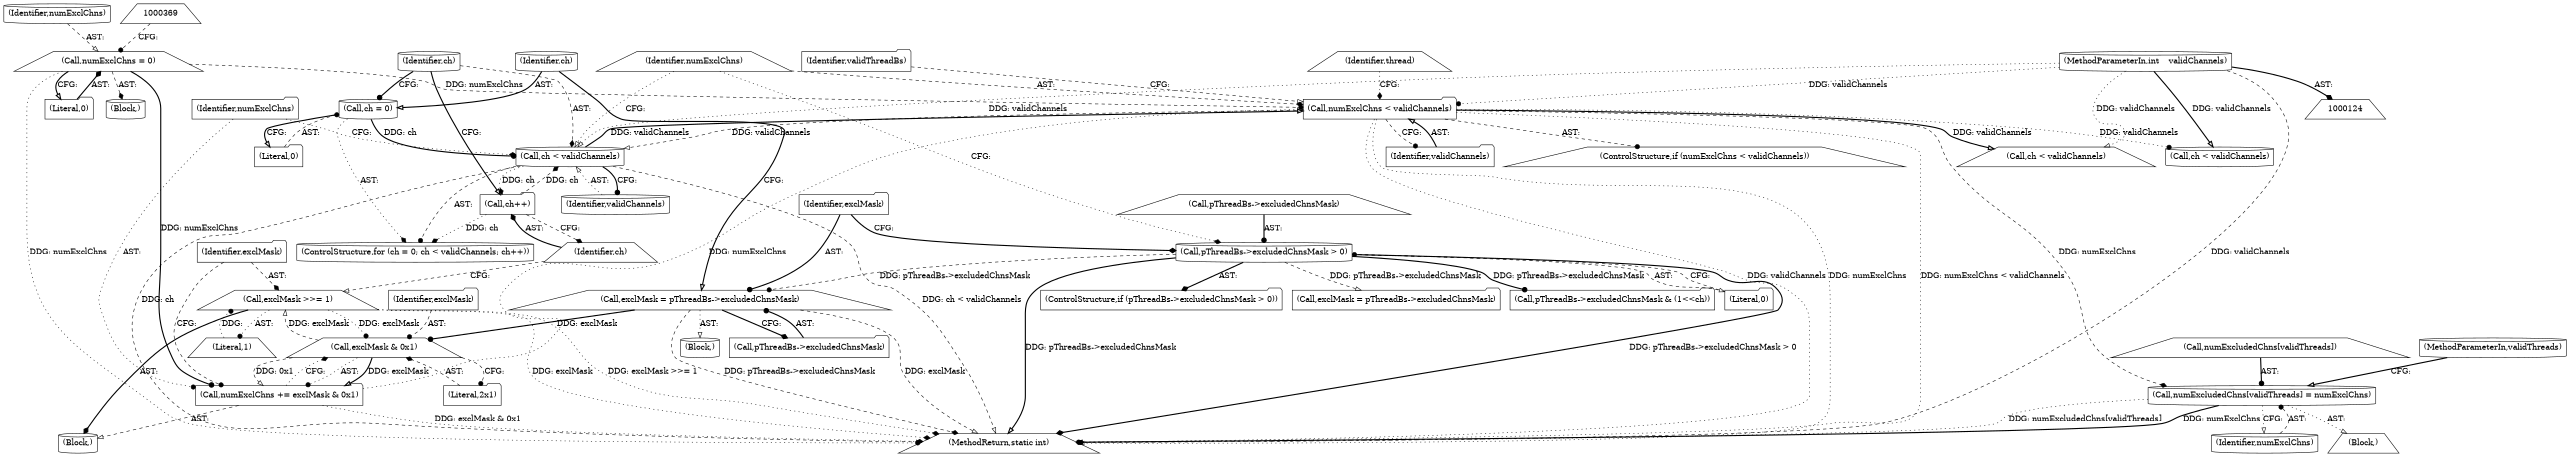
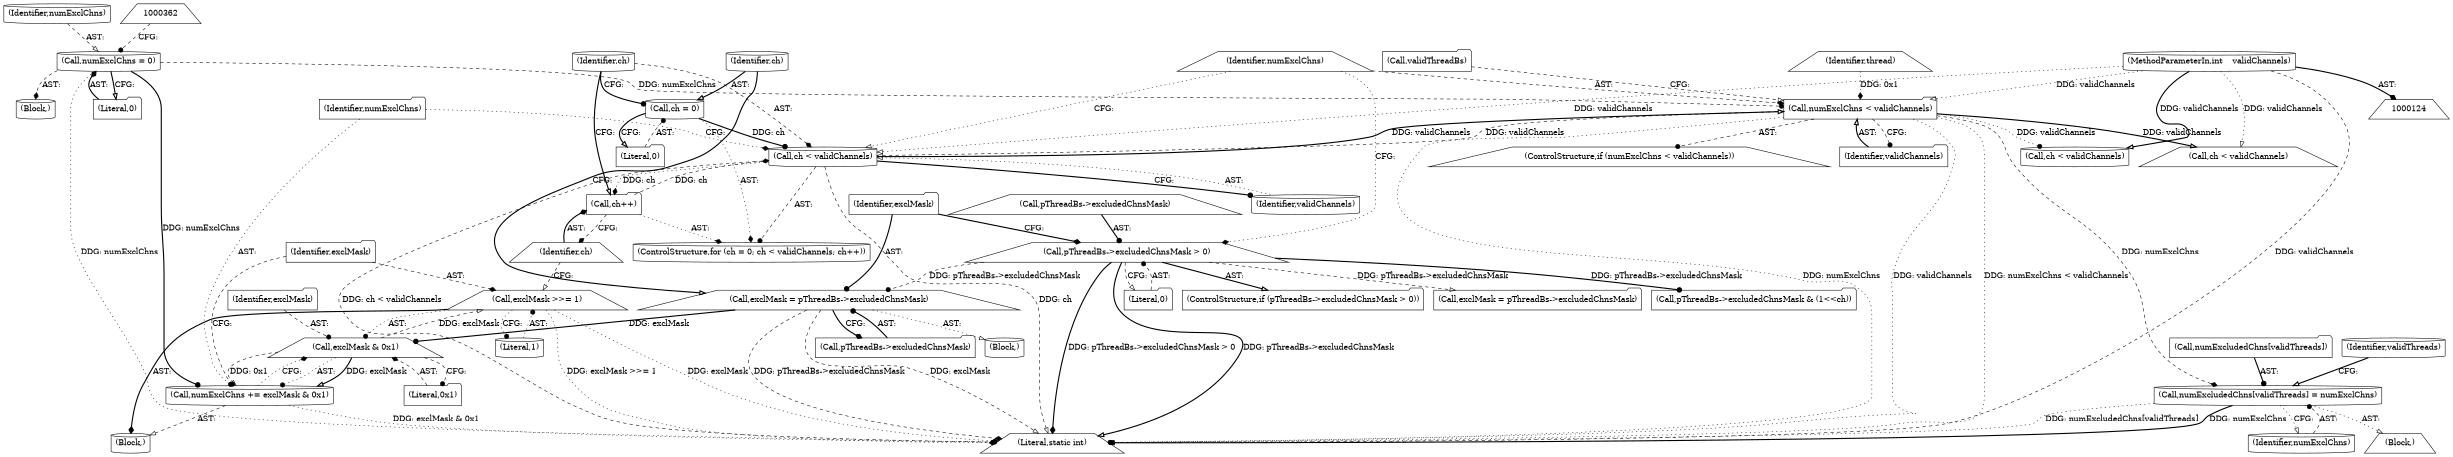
  digraph {
    node [shape=cylinder]
    edge [arrowhead=onormal style=dashed]
    n1 [label="(Call,numExcludedChns[validThreads] = numExclChns)"]
    n2 [label="(Identifier,numExclChns)"]
    n3 [label="(Block,)" shape=trapezium]
-   n4 [label="(MethodReturn,static int)" shape=trapezium]
+   n4 [label="(Literal,static int)" shape=trapezium]
    n5 [label="(Call,numExclChns < validChannels)" shape=folder]
    n6 [label="(Call,ch < validChannels)"]
    n7 [label="(Call,ch < validChannels)"]
    n8 [label="(Call,ch < validChannels)" shape=trapezium]
    n9 [label="(Identifier,validChannels)" shape=folder]
    n10 [label="(ControlStructure,if (numExclChns < validChannels))" shape=trapezium]
    n11 [label="(Call,ch++)" shape=folder]
    n12 [label="(Identifier,validChannels)"]
    n13 [label="(ControlStructure,for (ch = 0; ch < validChannels; ch++))"]
-   n14 [label="(Call,numExclChns += exclMask & 0x1)" shape=folder]
+   n14 [label="(Call,numExclChns += exclMask & 0x1)"]
    n15 [label="(Call,exclMask & 0x1)" shape=trapezium]
    n16 [label="(Block,)"]
    n17 [label="(Call,exclMask >>= 1)" shape=trapezium]
-   n18 [label="(Literal,2x1)" shape=folder]
-   n19 [label="(Literal,1)" shape=trapezium]
+   n18 [label="(Literal,0x1)" shape=folder]
+   n19 [label="(Literal,1)"]
    n20 [label="(Call,exclMask = pThreadBs->excludedChnsMask)" shape=trapezium]
    n21 [label="(Call,pThreadBs->excludedChnsMask)" shape=folder]
    n22 [label="(Block,)"]
-   n23 [label="(Call,pThreadBs->excludedChnsMask > 0)"]
+   n23 [label="(Call,pThreadBs->excludedChnsMask > 0)" shape=trapezium]
    n24 [label="(Literal,0)" shape=folder]
    n25 [label="(ControlStructure,if (pThreadBs->excludedChnsMask > 0))" shape=folder]
    n26 [label="(Call,exclMask = pThreadBs->excludedChnsMask)" shape=folder]
    n27 [label="(Call,pThreadBs->excludedChnsMask & (1<<ch))" shape=folder]
-   n28 [label="(Call,numExclChns = 0)" shape=trapezium]
+   n28 [label="(Call,numExclChns = 0)"]
    n29 [label="(Block,)"]
    n30 [label="(Literal,0)" shape=folder]
    n31 [label="(Identifier,ch)" shape=trapezium]
    n32 [label="(Call,ch = 0)"]
    n33 [label="(Literal,0)" shape=folder]
    n34 [label="(MethodParameterIn,int    validChannels)"]
    1000124 [shape=trapezium]
    n36 [label="(Identifier,numExclChns)" shape=folder]
    n37 [label="(Identifier,exclMask)" shape=folder]
-   n38 [label="(Call,numExcludedChns[validThreads])" shape=trapezium]
+   n38 [label="(Call,numExcludedChns[validThreads])" shape=folder]
    n39 [label="(Identifier,exclMask)" shape=folder]
    n40 [label="(Identifier,exclMask)" shape=folder]
    n41 [label="(Identifier,ch)"]
-   n42 [label="(MethodParameterIn,validThreads)"]
+   n42 [label="(Identifier,validThreads)"]
    n43 [label="(Identifier,numExclChns)" shape=trapezium]
    n44 [label="(Identifier,ch)"]
    n45 [label="(Identifier,numExclChns)"]
-   n46 [label="(Identifier,validThreadBs)" shape=folder]
+   n46 [label="(Call,validThreadBs)" shape=folder]
    n47 [label="(Identifier,thread)" shape=trapezium]
    n48 [label="(Call,pThreadBs->excludedChnsMask)" shape=trapezium]
-   1000362 [shape=trapezium label=1000369]
+   1000362 [shape=trapezium]
    n1 -> n2 [label="CFG: " style=dotted]
    n1 -> n3 [label="AST: " style=dotted]
    n1 -> n4 [arrowhead=dot label="DDG: numExcludedChns[validThreads]" style=dotted]
    n1 -> n4 [label="DDG: numExclChns" style=bold]
    n2 -> n1 [arrowhead=dot label="AST: "]
    n5 -> n1 [arrowhead=diamond label="DDG: numExclChns"]
    n5 -> n4 [label="DDG: numExclChns" style=dotted]
    n5 -> n4 [arrowhead=dot label="DDG: numExclChns < validChannels" style=dotted]
    n5 -> n4 [label="DDG: validChannels" style=dotted]
    n5 -> n6 [label="DDG: validChannels"]
    n5 -> n7 [arrowhead=dot label="DDG: validChannels" style=dotted]
    n5 -> n8 [label="DDG: validChannels" style=bold]
    n5 -> n9 [arrowhead=dot label="CFG: "]
    n5 -> n10 [arrowhead=dot label="AST: "]
    n6 -> n4 [label="DDG: ch < validChannels"]
    n6 -> n4 [label="DDG: ch"]
    n6 -> n5 [label="DDG: validChannels" style=bold]
    n6 -> n11 [arrowhead=diamond label="DDG: ch" style=dotted]
    n6 -> n12 [arrowhead=dot label="CFG: " style=bold]
    n6 -> n13 [arrowhead=dot label="AST: "]
    n9 -> n5 [label="AST: " style=bold]
    n11 -> n6 [arrowhead=diamond label="DDG: ch"]
-   n11 -> n13 [arrowhead=diamond label="DDG: ch" style=dotted]
+   n11 -> n13 [arrowhead=diamond label="AST: " style=dotted]
    n11 -> n31 [arrowhead=diamond label="CFG: "]
    n12 -> n6 [label="AST: " style=dotted]
    n14 -> n4 [arrowhead=diamond label="DDG: exclMask & 0x1" style=dotted]
-   n14 -> n5 [label="DDG: numExclChns" style=dotted]
    n14 -> n15 [arrowhead=diamond label="CFG: " style=dotted]
    n14 -> n16 [label="AST: "]
    n15 -> n14 [arrowhead=dot label="AST: " style=dotted]
    n15 -> n14 [label="DDG: exclMask" style=bold]
    n15 -> n14 [label="DDG: 0x1"]
    n15 -> n17 [label="DDG: exclMask"]
    n15 -> n18 [arrowhead=dot label="CFG: "]
    n17 -> n4 [arrowhead=diamond label="DDG: exclMask >>= 1" style=dotted]
    n17 -> n4 [arrowhead=diamond label="DDG: exclMask" style=dotted]
-   n17 -> n15 [arrowhead=dot label="DDG: exclMask" style=dotted]
+   n17 -> n15 [arrowhead=dot label="AST: " style=dotted]
    n17 -> n16 [arrowhead=diamond label="AST: " style=bold]
-   n17 -> n19 [arrowhead=dot label="AST: " style=dotted]
+   n17 -> n19 [arrowhead=dot label="CFG: " style=dotted]
    n18 -> n15 [arrowhead=diamond label="AST: "]
-   n19 -> n17 [arrowhead=dot label="DDG: " style=dotted]
+   n19 -> n17 [arrowhead=dot label="AST: " style=dotted]
    n20 -> n4 [label="DDG: exclMask"]
    n20 -> n4 [arrowhead=diamond label="DDG: pThreadBs->excludedChnsMask"]
    n20 -> n15 [arrowhead=dot label="DDG: exclMask" style=bold]
    n20 -> n21 [arrowhead=diamond label="CFG: " style=bold]
    n20 -> n22 [label="AST: " style=dotted]
    n21 -> n20 [arrowhead=dot label="AST: " style=bold]
    n23 -> n4 [arrowhead=diamond label="DDG: pThreadBs->excludedChnsMask > 0" style=bold]
    n23 -> n4 [label="DDG: pThreadBs->excludedChnsMask" style=bold]
    n23 -> n20 [arrowhead=dot label="DDG: pThreadBs->excludedChnsMask"]
    n23 -> n24 [label="CFG: "]
-   n23 -> n25 [arrowhead=diamond label="AST: " style=bold]
+   n23 -> n25 [label="AST: " style=bold]
    n23 -> n26 [label="DDG: pThreadBs->excludedChnsMask"]
    n23 -> n27 [arrowhead=dot label="DDG: pThreadBs->excludedChnsMask" style=bold]
    n24 -> n23 [arrowhead=dot label="AST: "]
    n28 -> n4 [arrowhead=dot label="DDG: numExclChns" style=dotted]
    n28 -> n5 [arrowhead=dot label="DDG: numExclChns"]
    n28 -> n14 [arrowhead=dot label="DDG: numExclChns" style=bold]
    n28 -> n29 [arrowhead=diamond label="AST: "]
    n28 -> n30 [label="CFG: " style=bold]
    n30 -> n28 [arrowhead=diamond label="AST: " style=bold]
    n31 -> n11 [arrowhead=diamond label="AST: " style=bold]
    n31 -> n17 [label="CFG: "]
    n32 -> n6 [arrowhead=dot label="DDG: ch" style=bold]
    n32 -> n13 [arrowhead=diamond label="AST: " style=dotted]
    n32 -> n33 [label="CFG: " style=bold]
    n33 -> n32 [arrowhead=dot label="AST: "]
    n34 -> n4 [arrowhead=diamond label="DDG: validChannels"]
-   n34 -> n5 [arrowhead=dot label="DDG: validChannels" style=dotted]
+   n34 -> n5 [label="DDG: validChannels" style=dotted]
    n34 -> n6 [label="DDG: validChannels" style=dotted]
    n34 -> n7 [label="DDG: validChannels" style=bold]
    n34 -> n8 [label="DDG: validChannels" style=dotted]
    n34 -> 1000124 [arrowhead=diamond label="AST: " style=bold]
    n36 -> n6 [arrowhead=diamond label="CFG: " style=dotted]
    n36 -> n14 [arrowhead=dot label="AST: " style=dotted]
    n37 -> n15 [arrowhead=dot label="AST: "]
    n38 -> n1 [arrowhead=dot label="AST: " style=bold]
    n39 -> n20 [arrowhead=dot label="AST: " style=bold]
    n39 -> n23 [arrowhead=diamond label="CFG: " style=bold]
    n40 -> n14 [arrowhead=dot label="CFG: "]
    n40 -> n17 [arrowhead=diamond label="AST: "]
    n41 -> n6 [arrowhead=diamond label="AST: "]
    n41 -> n11 [label="CFG: " style=bold]
    n41 -> n32 [arrowhead=dot label="CFG: " style=bold]
    n42 -> n1 [label="CFG: " style=bold]
    n43 -> n5 [arrowhead=diamond label="AST: "]
    n43 -> n6 [label="CFG: " style=dotted]
    n43 -> n23 [arrowhead=diamond label="CFG: " style=dotted]
    n44 -> n20 [label="CFG: " style=bold]
    n44 -> n32 [label="AST: " style=bold]
    n45 -> n28 [label="AST: "]
    n46 -> n5 [label="CFG: "]
-   n47 -> n5 [arrowhead=diamond label="CFG: " style=dotted]
+   n47 -> n5 [arrowhead=diamond label="DDG: 0x1" style=dotted]
    n48 -> n23 [arrowhead=dot label="AST: " style=bold]
    1000362 -> n28 [arrowhead=dot label="CFG: "]
  }
